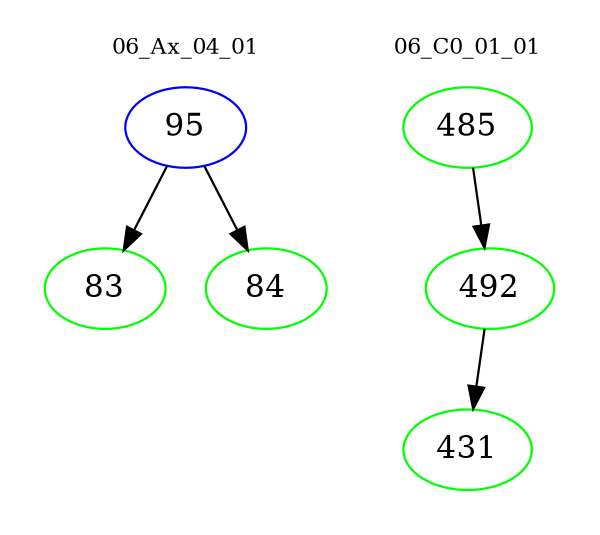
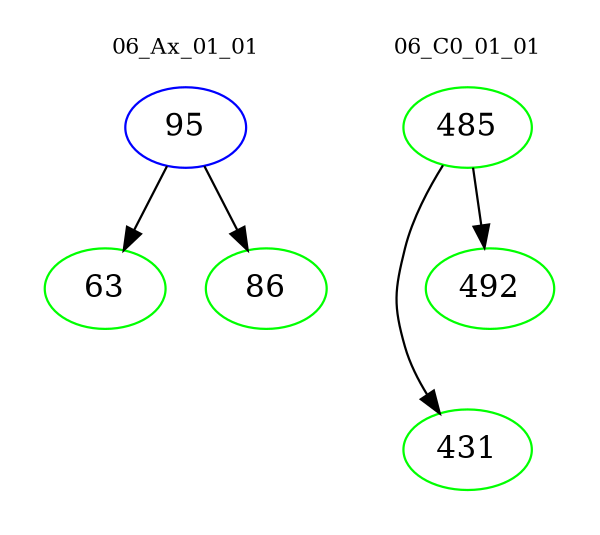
  digraph {
    node [color=green]
    edge [color=black]
    n1 [color=blue label=95]
-   n2 [label=83]
-   n3 [label=84]
+   n2 [label=63]
+   n3 [label=86]
    n4 [label=485]
    n5 [label=431]
    n6 [label=492]
    subgraph cluster_1 {
      color=white
      fontsize=10
-     label="06_Ax_04_01"
+     label="06_Ax_01_01"
      n1
      n2
      n3
    }
    subgraph cluster_2 {
      color=white
      fontsize=10
      label="06_C0_01_01"
      n4
      n5
      n6
    }
    n1 -> n2
    n1 -> n3
-   n6 -> n5
+   n4 -> n5
    n4 -> n6
  }
